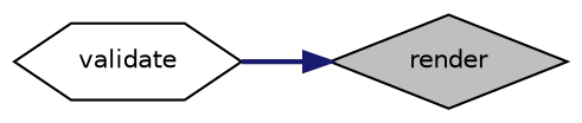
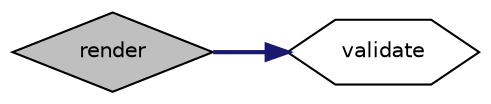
  digraph {
    rankdir=LR
    node [color=black fontname=Helvetica fontsize=10 style=filled]
    n1 [fillcolor=grey75 fontcolor=black height=0.2 label=render shape=diamond width=0.4]
    n2 [fillcolor=white height=0.2 label=validate shape=hexagon width=0.4]
-   n2 -> n1 [color=midnightblue fontname=Helvetica fontsize=10 labelfontname=Helvetica labelfontsize=10 style=bold]
+   n1 -> n2 [color=midnightblue fontname=Helvetica fontsize=10 labelfontname=Helvetica labelfontsize=10 style=bold]
  }
